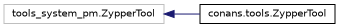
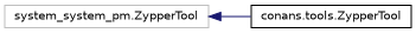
  digraph {
    rankdir=LR
    node [fillcolor=white fontname=Helvetica fontsize=10 shape=record style=filled]
-   n1 [color=grey75 height=0.2 label="tools_system_pm.ZypperTool" width=0.4]
+   n1 [color=grey75 height=0.2 label="system_system_pm.ZypperTool" width=0.4]
    n2 [color=black height=0.2 label="conans.tools.ZypperTool" width=0.4]
    n1 -> n2 [color=midnightblue dir=back fontname=Helvetica fontsize=10 labelfontname=Helvetica labelfontsize=10 style=solid]
  }
